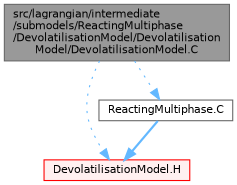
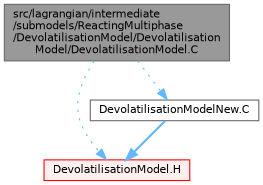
  digraph {
    node [fontname=Helvetica fontsize=10 shape=box style=filled]
    edge [color=steelblue1 fontname=Helvetica fontsize=10 labelfontname=Helvetica labelfontsize=10 style=dotted]
    n1 [color=gray40 fillcolor=grey60 fontcolor=black height=0.2 label="src/lagrangian/intermediate\l/submodels/ReactingMultiphase\l/DevolatilisationModel/Devolatilisation\lModel/DevolatilisationModel.C" width=0.4]
    n2 [color=red fillcolor="#FFF0F0" height=0.2 label="DevolatilisationModel.H" width=0.4]
-   n3 [color=grey40 fillcolor=white height=0.2 label="ReactingMultiphase.C" width=0.4]
+   n3 [color=grey40 fillcolor=white height=0.2 label="DevolatilisationModelNew.C" width=0.4]
    n1 -> n2
    n1 -> n3
    n3 -> n2 [style=bold]
  }
